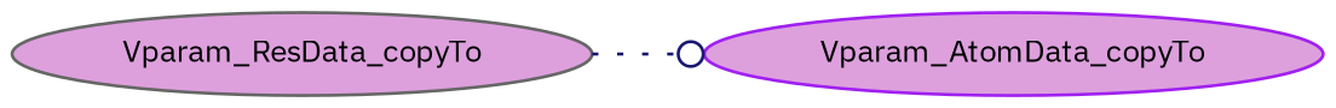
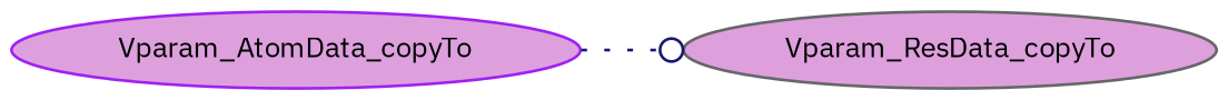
  digraph {
    rankdir=LR
    fontname="IBM Plex Sans"
    node [fillcolor=plum fontname="IBM Plex Sans" fontsize=10 shape=ellipse style=filled]
    n1 [color=gray40 fontcolor=black height=0.2 label=Vparam_ResData_copyTo width=0.4]
    n2 [color=purple height=0.2 label=Vparam_AtomData_copyTo width=0.4]
-   n1 -> n2 [color=midnightblue fontname="IBM Plex Sans" fontsize=10 labelfontname=FreeSans labelfontsize=10 style=dotted arrowhead=odot]
+   n2 -> n1 [color=midnightblue fontname="IBM Plex Sans" fontsize=10 labelfontname=FreeSans labelfontsize=10 style=dotted arrowhead=odot]
  }
